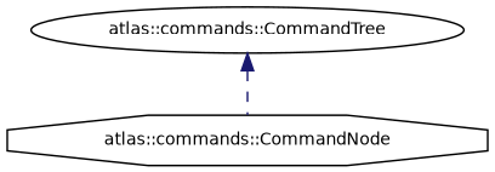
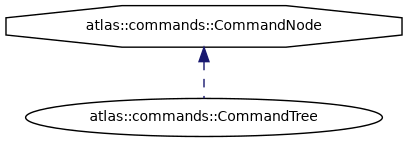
  digraph {
    rankdir=TB
    node [color=black fillcolor=white fontname=Helvetica fontsize=10 style=filled]
    n1 [height=0.2 label="atlas::commands::CommandNode" shape=octagon width=0.4]
    n2 [height=0.2 label="atlas::commands::CommandTree" shape=ellipse width=0.4]
-   n2 -> n1 [color=midnightblue dir=back fontname=Helvetica fontsize=10 labelfontname=Helvetica labelfontsize=10 style=dashed]
+   n1 -> n2 [color=midnightblue dir=back fontname=Helvetica fontsize=10 labelfontname=Helvetica labelfontsize=10 style=dashed]
  }
